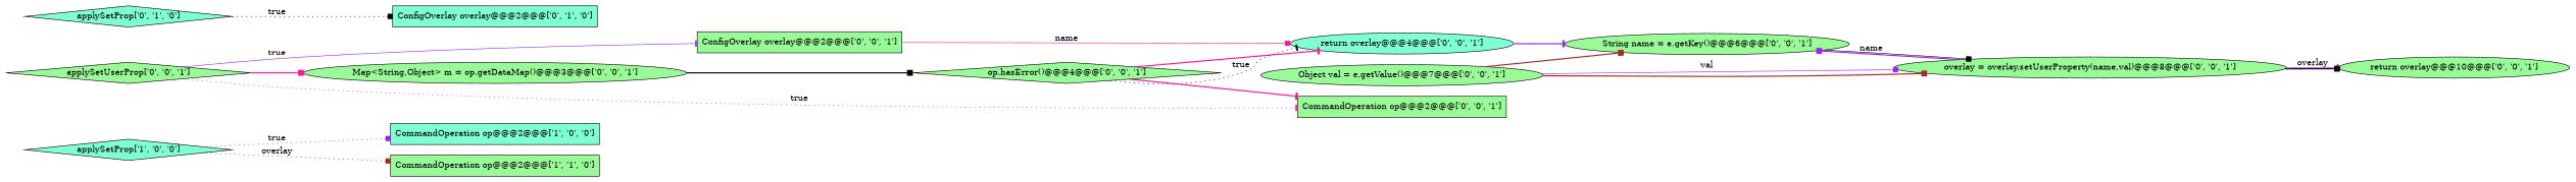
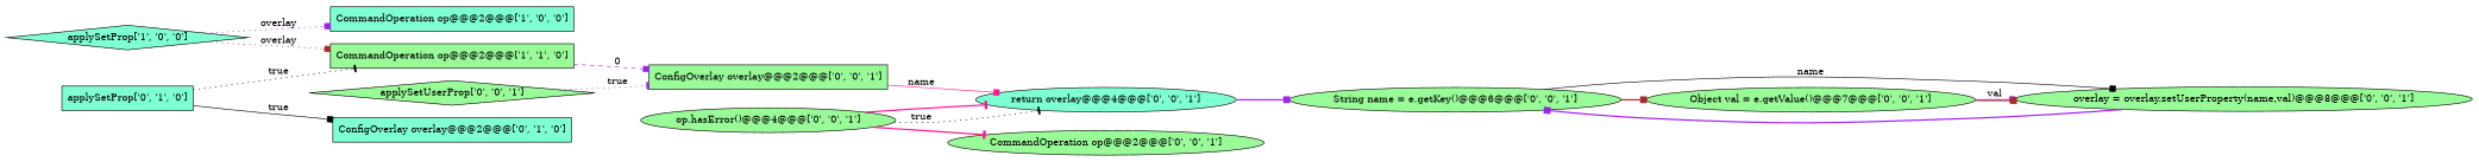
  digraph {
    rankdir=LR
    node [fillcolor=palegreen shape=ellipse style=filled]
    edge [arrowhead=box color=purple style=bold]
    n1 [fillcolor=aquamarine label="applySetProp['1', '0', '0']" shape=diamond]
    n2 [fillcolor=aquamarine label="CommandOperation op@@@2@@@['1', '0', '0']" shape=box]
    n3 [label="CommandOperation op@@@2@@@['1', '1', '0']" shape=box]
    n4 [label="ConfigOverlay overlay@@@2@@@['0', '0', '1']" shape=box]
-   n5 [label="op.hasError()@@@4@@@['0', '0', '1']" shape=diamond]
+   n5 [label="op.hasError()@@@4@@@['0', '0', '1']"]
    n6 [fillcolor=aquamarine label="return overlay@@@4@@@['0', '0', '1']"]
-   n7 [label="CommandOperation op@@@2@@@['0', '0', '1']" shape=box]
+   n7 [label="CommandOperation op@@@2@@@['0', '0', '1']"]
    n8 [label="String name = e.getKey()@@@6@@@['0', '0', '1']"]
    n9 [label="overlay = overlay.setUserProperty(name,val)@@@8@@@['0', '0', '1']"]
    n10 [label="Object val = e.getValue()@@@7@@@['0', '0', '1']"]
-   n11 [label="Map<String,Object> m = op.getDataMap()@@@3@@@['0', '0', '1']"]
-   n12 [label="return overlay@@@10@@@['0', '0', '1']"]
-   n13 [fillcolor=aquamarine label="applySetProp['0', '1', '0']" shape=diamond]
+   n13 [fillcolor=aquamarine label="applySetProp['0', '1', '0']" shape=box]
    n14 [fillcolor=aquamarine label="ConfigOverlay overlay@@@2@@@['0', '1', '0']" shape=box]
    n15 [label="applySetUserProp['0', '0', '1']" shape=diamond]
-   n1 -> n2 [label=true style=dotted]
+   n1 -> n2 [label=overlay style=dotted]
    n1 -> n3 [color=brown label=overlay style=dotted]
+   n3 -> n4 [label=0 style=dashed]
    n4 -> n6 [color=deeppink label=name style=solid]
    n5 -> n6 [arrowhead=tee color=deeppink]
    n5 -> n6 [arrowhead=tee color=black label=true style=dotted]
    n5 -> n7 [arrowhead=tee color=deeppink]
-   n6 -> n8 [arrowhead=tee]
+   n6 -> n8
    n8 -> n9 [color=black label=name style=solid]
-   n10 -> n8 [color=brown]
+   n8 -> n10 [color=brown]
    n9 -> n8
-   n9 -> n12 [arrowhead=tee label=overlay style=solid]
-   n9 -> n12 [color=black]
    n10 -> n9 [label=val style=solid]
    n10 -> n9 [color=brown]
-   n11 -> n5 [color=black]
-   n13 -> n14 [color=black label=true style=dotted]
-   n15 -> n4 [arrowhead=tee label=true style=solid]
-   n15 -> n7 [arrowhead=tee color=deeppink label=true style=dotted]
-   n15 -> n11 [color=deeppink]
+   n13 -> n3 [arrowhead=tee color=black label=true style=dotted]
+   n13 -> n14 [color=black label=true style=solid]
+   n15 -> n4 [arrowhead=tee label=true style=dotted]
  }
